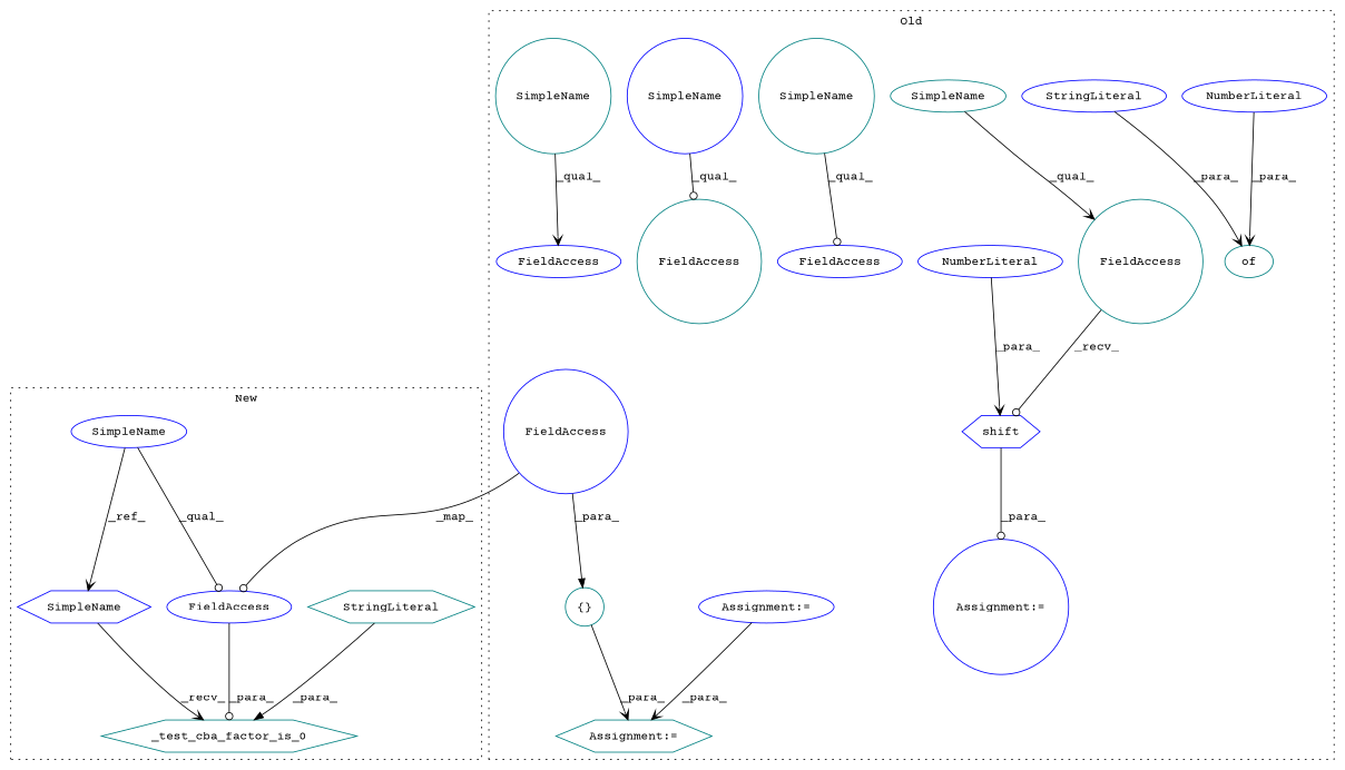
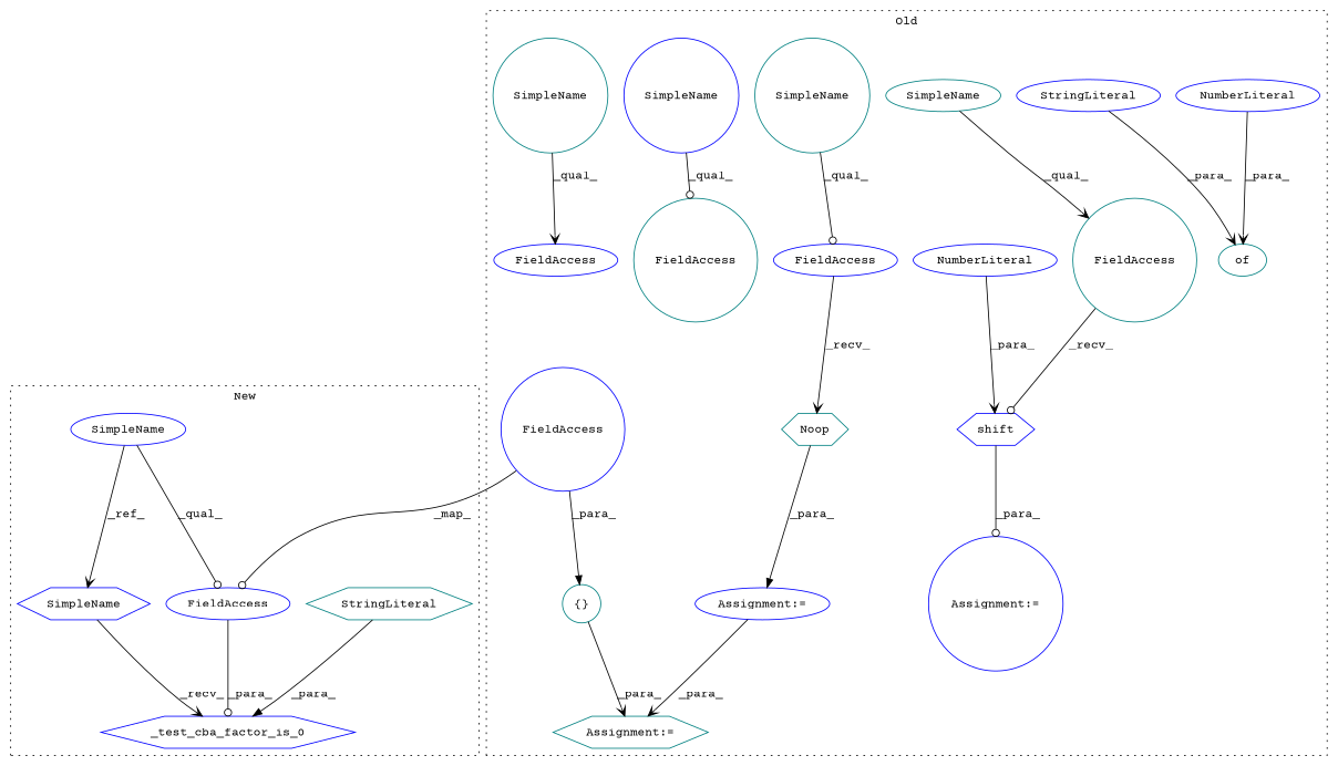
  digraph {
    fontname="Courier Prime"
    node [a=22 color=blue fontname="Courier Prime" l=1 s=65146 shape=ellipse]
    edge [arrowhead=vee fontname="Courier Prime"]
    n1 [a=32 color=teal l="3,1" label=of s="65175,65183"]
    n2 [a=34 label=NumberLiteral s=65182]
    n3 [color=teal l=17 label=FieldAccess shape=circle]
    n4 [l=17 label=FieldAccess s=65121]
    n5 [l=17 label=FieldAccess s=65082]
+   n6 [a=32 color=teal l=6 label=Noop s=65139 shape=hexagon]
    n7 [a=7 color=teal label="Assignment:=" s=65200 shape=hexagon]
    n8 [a=4 color=teal l="1,1" label="{}" s="65231,65241" shape=circle]
    n9 [a=7 label="Assignment:=" s=65081]
    n10 [a=45 l=3 label=StringLiteral s=65178]
    n11 [l=9 label=FieldAccess s=65232 shape=circle]
    n12 [color=teal l=9 label=FieldAccess s=65258 shape=circle]
    n13 [a=32 l="6,1" label=shift s="65268,65275" shape=hexagon]
    n14 [a=34 label=NumberLiteral s=65274]
    n15 [a=7 label="Assignment:=" s=65257 shape=circle]
    n16 [a=42 color=teal l=4 label=SimpleName s=65258]
    n17 [a=42 color=teal l=6 label=SimpleName s=65121 shape=circle]
    n18 [a=42 l=6 label=SimpleName shape=circle]
    n19 [a=42 color=teal l=6 label=SimpleName s=65082 shape=circle]
-   n20 [a=32 color=teal l="22,1" label=_test_cba_factor_is_0 s="61983,62033" shape=hexagon]
+   n20 [a=32 l="22,1" label=_test_cba_factor_is_0 s="61983,62033" shape=hexagon]
    n21 [a=45 color=teal l=18 label=StringLiteral s=62005 shape=hexagon]
    n22 [a=42 l=4 label=SimpleName s=61967]
    n23 [l=9 label=FieldAccess s=62024]
    n24 [a=42 l=4 label=SimpleName s=61978 shape=hexagon]
    subgraph cluster_1 {
      label=Old
      style=dotted
      n1
      n2
      n3
      n4
      n5
+     n6
      n7
      n8
      n9
      n10
      n11
      n12
      n13
      n14
      n15
      n16
      n17
      n18
      n19
    }
    subgraph cluster_2 {
      label=New
      style=dotted
      n20
      n21
      n22
      n23
      n24
    }
    n2 -> n1 [label=_para_]
+   n4 -> n6 [label=_recv_]
+   n6 -> n9 [arrowhead=normal label=_para_]
    n8 -> n7 [label=_para_]
    n9 -> n7 [label=_para_]
    n10 -> n1 [label=_para_]
    n11 -> n8 [arrowhead=normal label=_para_]
    n11 -> n23 [arrowhead=odot label=_map_]
    n12 -> n13 [arrowhead=odot label=_recv_]
    n13 -> n15 [arrowhead=odot label=_para_]
    n14 -> n13 [label=_para_]
    n16 -> n12 [label=_qual_]
    n17 -> n4 [arrowhead=odot label=_qual_]
    n18 -> n3 [arrowhead=odot label=_qual_]
    n19 -> n5 [label=_qual_]
    n21 -> n20 [arrowhead=normal label=_para_]
    n22 -> n23 [arrowhead=odot label=_qual_]
    n22 -> n24 [label=_ref_]
    n23 -> n20 [arrowhead=odot label=_para_]
    n24 -> n20 [label=_recv_]
  }
